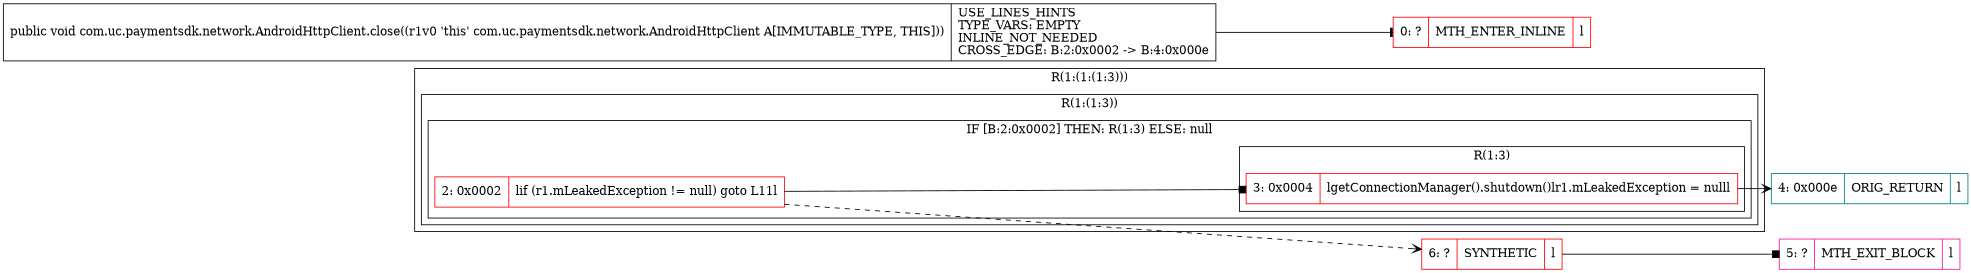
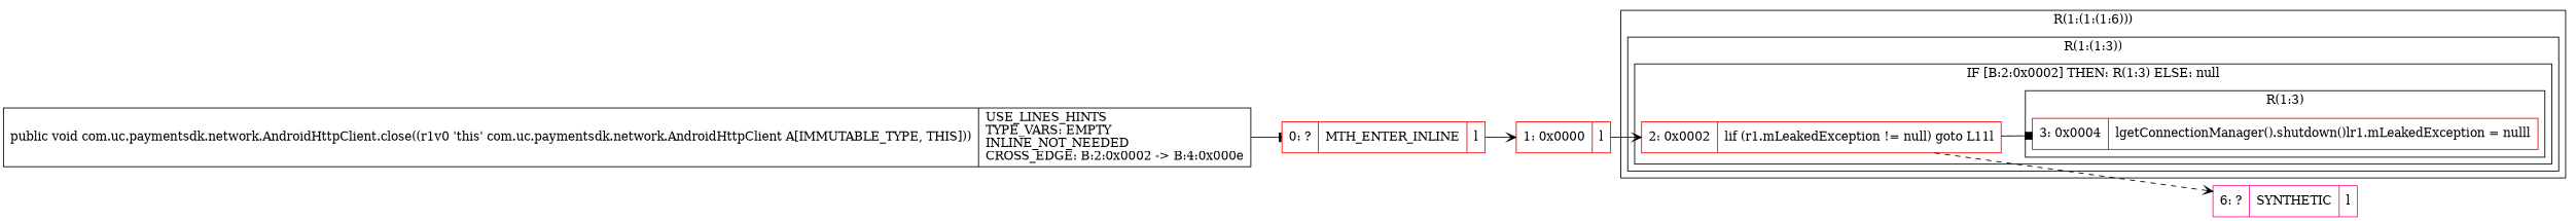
  digraph {
    rankdir=LR
    node [color=red shape=record]
    edge [arrowhead=vee]
    n1 [label="{3\:\ 0x0004|lgetConnectionManager().shutdown()lr1.mLeakedException = nulll}"]
    n2 [label="{2\:\ 0x0002|lif (r1.mLeakedException != null) goto L11l}"]
-   n3 [color=teal label="{4\:\ 0x000e|ORIG_RETURN\l|l}"]
-   n4 [label="{6\:\ ?|SYNTHETIC\l|l}"]
-   n5 [color=deeppink label="{5\:\ ?|MTH_EXIT_BLOCK\l|l}"]
+   n4 [color=deeppink label="{6\:\ ?|SYNTHETIC\l|l}"]
    n6 [label="{0\:\ ?|MTH_ENTER_INLINE\l|l}"]
+   n7 [label="{1\:\ 0x0000|l}"]
    n8 [color=black label="{public void com.uc.paymentsdk.network.AndroidHttpClient.close((r1v0 'this' com.uc.paymentsdk.network.AndroidHttpClient A[IMMUTABLE_TYPE, THIS]))  | USE_LINES_HINTS\lTYPE_VARS: EMPTY\lINLINE_NOT_NEEDED\lCROSS_EDGE: B:2:0x0002 \-\> B:4:0x000e\l}"]
    subgraph cluster_1 {
-     label="R(1:(1:(1:3)))"
+     label="R(1:(1:(1:6)))"
      subgraph cluster_2 {
        label="R(1:(1:3))"
        subgraph cluster_3 {
          label="IF [B:2:0x0002] THEN: R(1:3) ELSE: null"
          n2
          subgraph cluster_4 {
            label="R(1:3)"
            n1
          }
        }
      }
    }
-   n1 -> n3
    n2 -> n1 [arrowhead=box]
    n2 -> n4 [style=dashed]
-   n4 -> n5 [arrowhead=box]
+   n6 -> n7
+   n7 -> n2
    n8 -> n6 [arrowhead=tee]
  }
